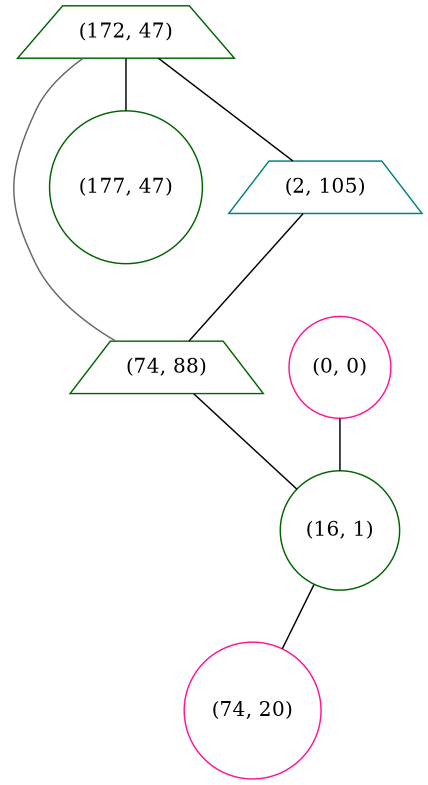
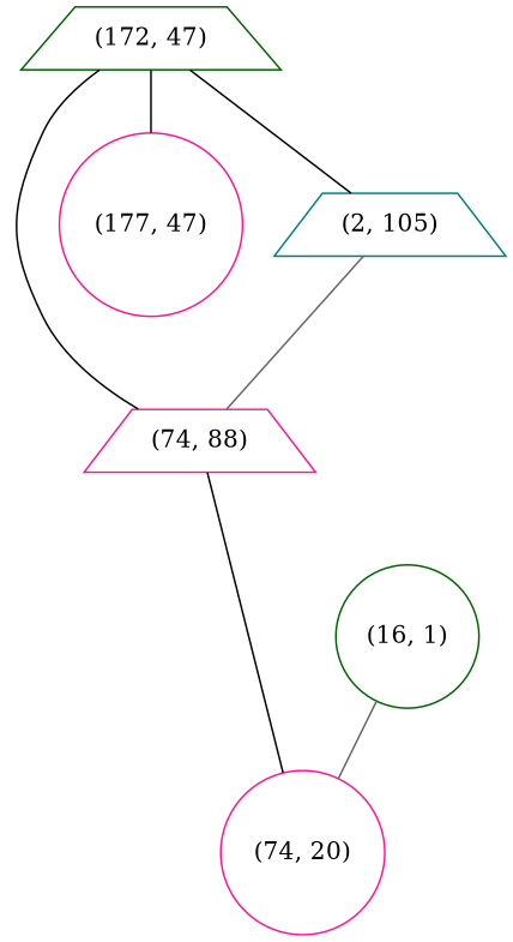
  graph {
    node [color=darkgreen shape=circle]
    edge [color=black weight=1]
    "(172, 47)" [shape=trapezium]
-   "(74, 88)" [shape=trapezium]
-   "(177, 47)"
+   "(74, 88)" [color=deeppink shape=trapezium]
+   "(177, 47)" [color=deeppink]
    "(2, 105)" [color=teal shape=trapezium]
    "(74, 20)" [color=deeppink]
-   "(0, 0)" [color=deeppink]
    n7 [label="(16, 1)"]
-   "(172, 47)" -- "(74, 88)" [color=gray40]
+   "(172, 47)" -- "(74, 88)"
    "(172, 47)" -- "(177, 47)"
    "(172, 47)" -- "(2, 105)"
-   "(74, 88)" -- n7
-   "(2, 105)" -- "(74, 88)"
-   "(0, 0)" -- n7 [weight=4]
-   n7 -- "(74, 20)"
+   "(74, 88)" -- "(74, 20)"
+   "(2, 105)" -- "(74, 88)" [color=gray40]
+   n7 -- "(74, 20)" [color=gray40]
  }
